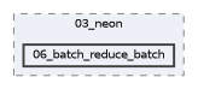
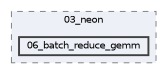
  digraph {
    compound=true
-   n1 [color=grey25 fillcolor="#edf0f7" fontname=Helvetica fontsize=10 height=0.2 label="06_batch_reduce_batch" shape=box style="filled,bold" width=0.4]
+   n1 [color=grey25 fillcolor="#edf0f7" fontname=Helvetica fontsize=10 height=0.2 label="06_batch_reduce_gemm" shape=box style="filled,bold" width=0.4]
    subgraph cluster_1 {
      bgcolor="#edf0f7"
      fontname=Helvetica
      fontsize=10
      label="03_neon"
      pencolor=grey50
      style="filled,dashed"
      n1
    }
  }
